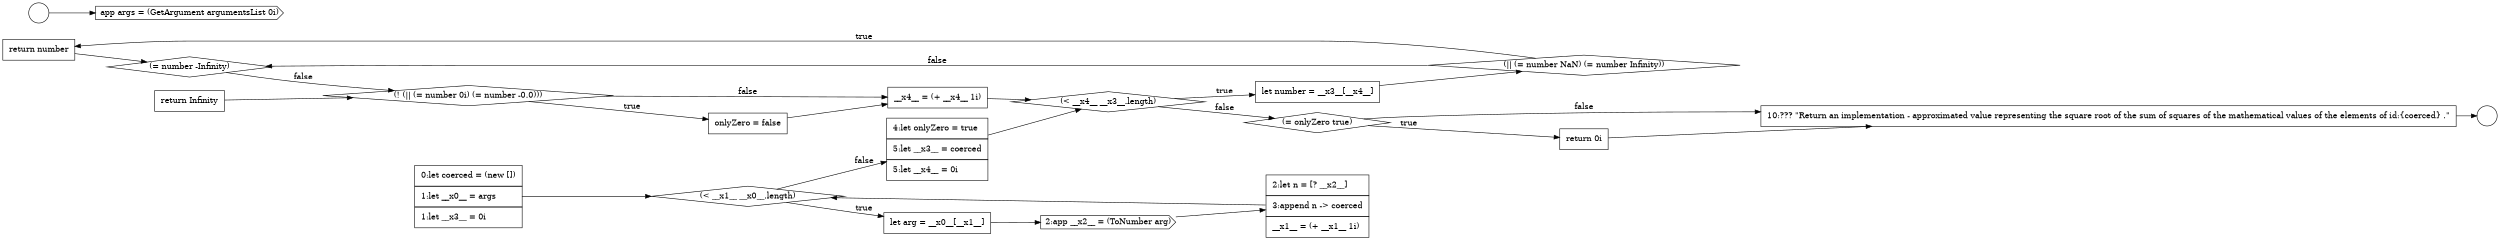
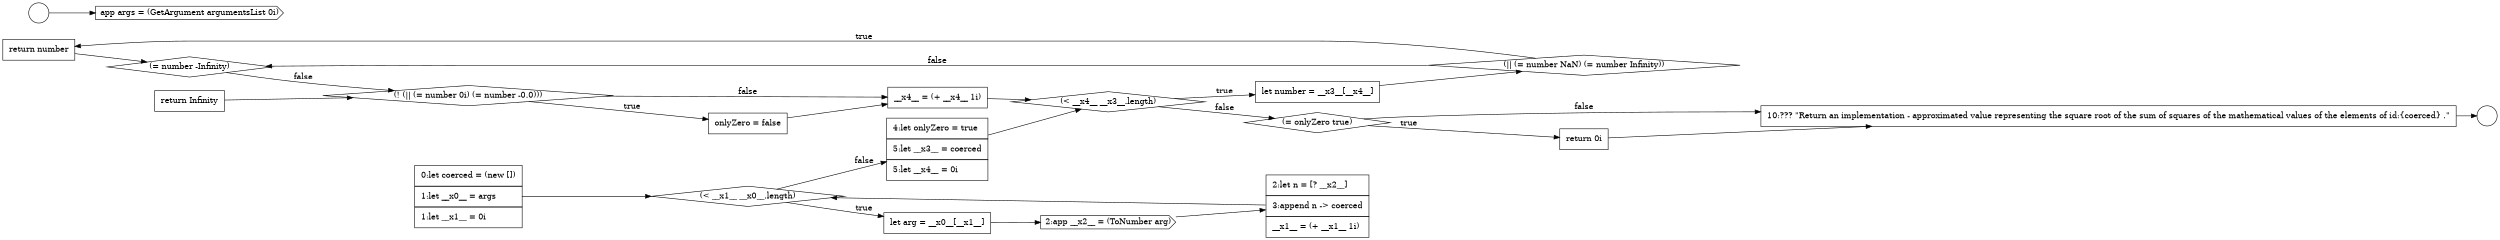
  digraph {
    rankdir=LR
    node [color=black fillcolor=white margin=0 shape=none style=filled]
    edge [color=black]
    n1 [label=<<font color="black">     <table border="0" cellborder="1" cellspacing="0" cellpadding="10">       <tr><td align="left">return number</td></tr>     </table>   </font>>]
    n2 [label=<<font color="black">(= number -Infinity)</font>> shape=diamond margin=""]
    n3 [label=<<font color="black">(! (|| (= number 0i) (= number -0.0)))</font>> shape=diamond margin=""]
    n4 [label=<<font color="black">app args = (GetArgument argumentsList 0i)</font>> shape=cds margin=""]
-   n5 [label=<<font color="black">     <table border="0" cellborder="1" cellspacing="0" cellpadding="10">       <tr><td align="left">0:let coerced = (new [])</td></tr>       <tr><td align="left">1:let __x0__ = args</td></tr>       <tr><td align="left">1:let __x3__ = 0i</td></tr>     </table>   </font>>]
+   n5 [label=<<font color="black">     <table border="0" cellborder="1" cellspacing="0" cellpadding="10">       <tr><td align="left">0:let coerced = (new [])</td></tr>       <tr><td align="left">1:let __x0__ = args</td></tr>       <tr><td align="left">1:let __x1__ = 0i</td></tr>     </table>   </font>>]
    n6 [label=<<font color="black">(&lt; __x1__ __x0__.length)</font>> shape=diamond margin=""]
    n7 [label=<<font color="black">     <table border="0" cellborder="1" cellspacing="0" cellpadding="10">       <tr><td align="left">onlyZero = false</td></tr>     </table>   </font>>]
    n8 [label=<<font color="black">     <table border="0" cellborder="1" cellspacing="0" cellpadding="10">       <tr><td align="left">__x4__ = (+ __x4__ 1i)</td></tr>     </table>   </font>>]
    n9 [label=<<font color="black">(&lt; __x4__ __x3__.length)</font>> shape=diamond margin=""]
    n10 [label=<<font color="black">     <table border="0" cellborder="1" cellspacing="0" cellpadding="10">       <tr><td align="left">4:let onlyZero = true</td></tr>       <tr><td align="left">5:let __x3__ = coerced</td></tr>       <tr><td align="left">5:let __x4__ = 0i</td></tr>     </table>   </font>>]
    n11 [label=<<font color="black">     <table border="0" cellborder="1" cellspacing="0" cellpadding="10">       <tr><td align="left">let arg = __x0__[__x1__]</td></tr>     </table>   </font>>]
    n12 [label=<<font color="black">(= onlyZero true)</font>> shape=diamond margin=""]
    n13 [label=<<font color="black">     <table border="0" cellborder="1" cellspacing="0" cellpadding="10">       <tr><td align="left">return 0i</td></tr>     </table>   </font>>]
    n14 [label=<<font color="black">     <table border="0" cellborder="1" cellspacing="0" cellpadding="10">       <tr><td align="left">10:??? &quot;Return an implementation - approximated value representing the square root of the sum of squares of the mathematical values of the elements of id:{coerced} .&quot;</td></tr>     </table>   </font>>]
    n15 [label=" " shape=circle margin=""]
    n16 [label=<<font color="black">     <table border="0" cellborder="1" cellspacing="0" cellpadding="10">       <tr><td align="left">let number = __x3__[__x4__]</td></tr>     </table>   </font>>]
    n17 [label=<<font color="black">(|| (= number NaN) (= number Infinity))</font>> shape=diamond margin=""]
    n18 [label=<<font color="black">     <table border="0" cellborder="1" cellspacing="0" cellpadding="10">       <tr><td align="left">return Infinity</td></tr>     </table>   </font>>]
    n19 [label=<<font color="black">2:app __x2__ = (ToNumber arg)</font>> shape=cds margin=""]
    n20 [label=<<font color="black">     <table border="0" cellborder="1" cellspacing="0" cellpadding="10">       <tr><td align="left">2:let n = [? __x2__]</td></tr>       <tr><td align="left">3:append n -&gt; coerced</td></tr>       <tr><td align="left">__x1__ = (+ __x1__ 1i)</td></tr>     </table>   </font>>]
    n21 [label=" " shape=circle margin=""]
    n1 -> n2
    n2 -> n3 [label=<<font color="black">false</font>>]
    n3 -> n7 [label=<<font color="black">true</font>>]
    n3 -> n8 [label=<<font color="black">false</font>>]
    n5 -> n6
    n6 -> n10 [label=<<font color="black">false</font>>]
    n6 -> n11 [label=<<font color="black">true</font>>]
    n7 -> n8
    n8 -> n9
    n9 -> n12 [label=<<font color="black">false</font>>]
    n9 -> n16 [label=<<font color="black">true</font>>]
    n10 -> n9
    n11 -> n19
    n12 -> n13 [label=<<font color="black">true</font>>]
    n12 -> n14 [label=<<font color="black">false</font>>]
    n13 -> n14
    n14 -> n15
    n16 -> n17
    n17 -> n1 [label=<<font color="black">true</font>>]
    n17 -> n2 [label=<<font color="black">false</font>>]
    n18 -> n3
    n19 -> n20
    n20 -> n6
    n21 -> n4
  }
